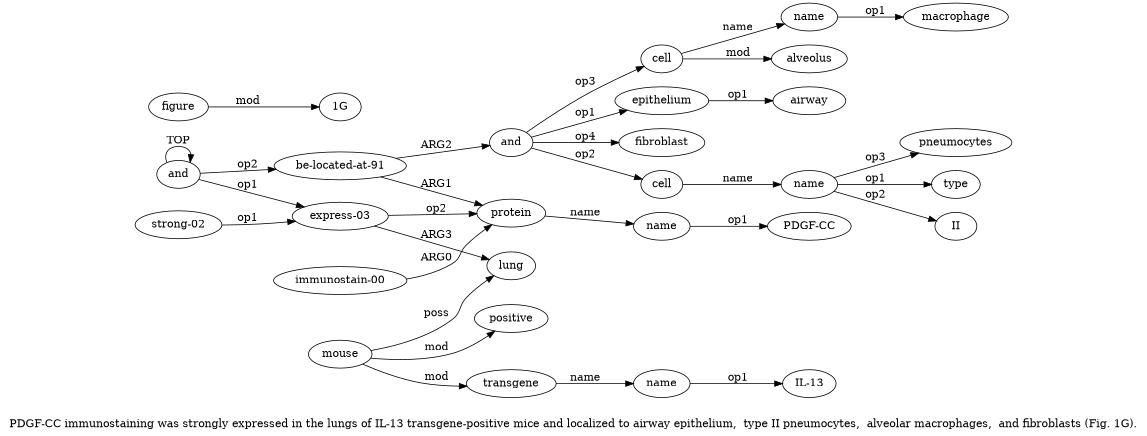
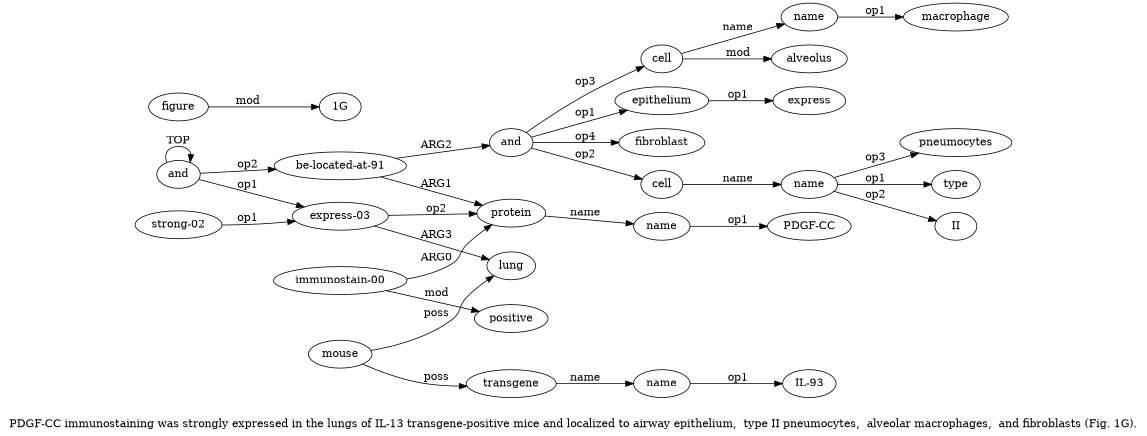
  digraph {
    label="PDGF-CC immunostaining was strongly expressed in the lungs of IL-13 transgene-positive mice and localized to airway epithelium,  type II pneumocytes,  alveolar macrophages,  and fibroblasts (Fig. 1G)."
    rankdir=LR
    node [color=black gold_ind=-1 gold_label=name test_ind=-1 test_label=name]
    edge [color=black gold_label=op1 test_label=op1]
    n1 [gold_ind=20 gold_label=fibroblast label=fibroblast test_ind=20 test_label=fibroblast]
    n2 [gold_ind=22 gold_label=figure label=figure test_ind=22 test_label=figure]
    n3 [gold_label="1G" label="1G" test_label="1G"]
    n4 [gold_ind=0 gold_label=and label=and test_ind=0 test_label=and]
    n5 [gold_ind=11 gold_label="be-located-at-91" label="be-located-at-91" test_ind=11 test_label="be-located-at-91"]
    n6 [gold_ind=1 gold_label="express-03" label="express-03" test_ind=1 test_label="express-03"]
    n7 [gold_ind=12 gold_label=and label=and test_ind=12 test_label=and]
    n8 [gold_ind=2 gold_label=protein label=protein test_ind=2 test_label=protein]
    n9 [gold_ind=5 gold_label=lung label=lung test_ind=5 test_label=lung]
    n10 [gold_label="PDGF-CC" label="PDGF-CC" test_label="PDGF-CC"]
    n11 [gold_label=type label=type test_label=type]
-   n12 [gold_label="IL-13" label="IL-13" test_label="IL-13"]
+   n12 [gold_label="IL-13" label="IL-93" test_label="IL-13"]
    n13 [gold_label=II label=II test_label=II]
    n14 [gold_label=pneumocytes label=pneumocytes test_label=pneumocytes]
    n15 [gold_ind=15 gold_label=cell label=cell test_ind=15 test_label=cell]
    n16 [gold_ind=16 label=name test_ind=16]
-   n17 [gold_ind=14 gold_label=airway label=airway test_ind=14 test_label=airway]
+   n17 [gold_ind=14 gold_label=airway label=express test_ind=14 test_label=airway]
    n18 [gold_ind=17 gold_label=cell label=cell test_ind=17 test_label=cell]
    n19 [gold_ind=19 gold_label=alveolus label=alveolus test_ind=19 test_label=alveolus]
    n20 [gold_ind=18 label=name test_ind=18]
    n21 [gold_label=macrophage label=macrophage test_label=macrophage]
    n22 [gold_ind=13 gold_label=epithelium label=epithelium test_ind=13 test_label=epithelium]
    n23 [gold_ind=3 label=name test_ind=3]
    n24 [gold_ind=10 gold_label="strong-02" label="strong-02" test_ind=10 test_label="strong-02"]
    n25 [gold_ind=4 gold_label="immunostain-00" label="immunostain-00" test_ind=4 test_label="immunostain-00"]
    n26 [gold_ind=7 gold_label=transgene label=transgene test_ind=7 test_label=transgene]
    n27 [gold_ind=8 label=name test_ind=8]
    n28 [gold_ind=6 gold_label=mouse label=mouse test_ind=6 test_label=mouse]
    n29 [gold_ind=9 gold_label=positive label=positive test_ind=9 test_label=positive]
    n2 -> n3 [gold_label=mod label=mod test_label=mod]
    n4 -> n4 [gold_label=TOP label=TOP test_label=TOP]
    n4 -> n5 [gold_label=op2 label=op2 test_label=op2]
    n4 -> n6 [label=op1]
    n5 -> n7 [gold_label=ARG2 label=ARG2 test_label=ARG2]
    n5 -> n8 [gold_label=ARG1 label=ARG1 test_label=ARG1]
    n6 -> n8 [gold_label=ARG2 label=op2 test_label=ARG2]
    n6 -> n9 [gold_label=ARG3 label=ARG3 test_label=ARG3]
    n7 -> n1 [gold_label=op4 label=op4 test_label=op4]
    n7 -> n15 [gold_label=op2 label=op2 test_label=op2]
    n7 -> n18 [gold_label=op3 label=op3 test_label=op3]
    n7 -> n22 [label=op1]
    n8 -> n23 [gold_label=name label=name test_label=name]
    n15 -> n16 [gold_label=name label=name test_label=name]
    n16 -> n11 [label=op1]
    n16 -> n13 [gold_label=op2 label=op2 test_label=op2]
    n16 -> n14 [gold_label=op3 label=op3 test_label=op3]
    n18 -> n19 [gold_label=mod label=mod test_label=mod]
    n18 -> n20 [gold_label=name label=name test_label=name]
    n20 -> n21 [label=op1]
    n22 -> n17 [gold_label=mod label=op1 test_label=mod]
    n23 -> n10 [label=op1]
    n24 -> n6 [gold_label=ARG1 label=op1 test_label=ARG1]
    n25 -> n8 [gold_label=ARG0 label=ARG0 test_label=ARG0]
    n26 -> n27 [gold_label=name label=name test_label=name]
    n27 -> n12 [label=op1]
    n28 -> n9 [gold_label=poss label=poss test_label=poss]
-   n28 -> n26 [gold_label=mod label=mod test_label=mod]
-   n28 -> n29 [gold_label=mod label=mod test_label=mod]
+   n28 -> n26 [gold_label=mod label=poss test_label=mod]
+   n25 -> n29 [gold_label=mod label=mod test_label=mod]
  }
